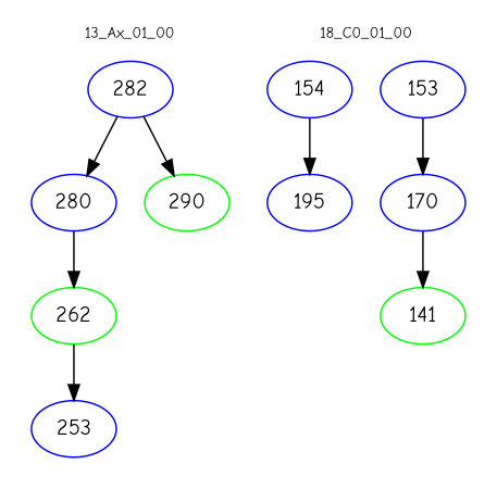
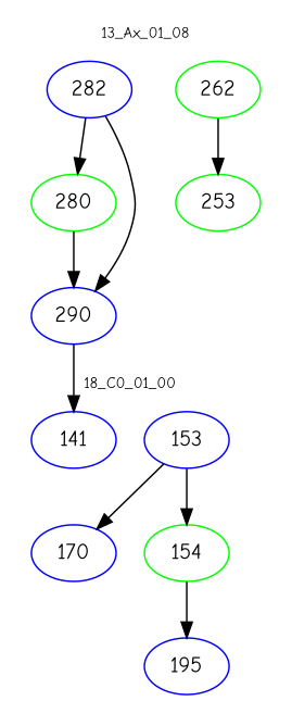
  digraph {
    fontname="Comic Neue"
    node [color=blue fontname="Comic Neue"]
    edge [color=black fontname="Comic Neue"]
-   n1 [label=280]
+   n1 [color=green label=280]
    n2 [color=green label=262]
    n3 [label=282]
-   n4 [label=253]
-   n5 [color=green label=290]
+   n4 [color=green label=253]
+   n5 [label=290]
    n6 [label=153]
    n7 [label=170]
-   n8 [label=154]
-   n9 [color=green label=141]
+   n8 [color=green label=154]
+   n9 [label=141]
    n10 [label=195]
    subgraph cluster_1 {
      color=white
      fontsize=10
-     label="13_Ax_01_00"
+     label="13_Ax_01_08"
      n1
      n2
      n3
      n4
      n5
    }
    subgraph cluster_2 {
      color=white
      fontsize=10
      label="18_C0_01_00"
      n6
      n7
      n8
      n9
      n10
    }
-   n1 -> n2
+   n1 -> n5
    n2 -> n4
    n3 -> n1
    n3 -> n5
    n6 -> n7
-   n7 -> n9
+   n6 -> n8
+   n5 -> n9
    n8 -> n10
  }
